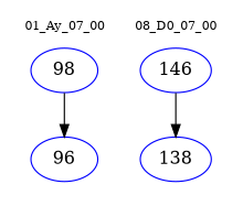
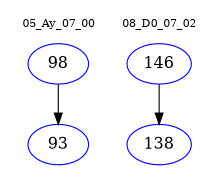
  digraph {
    node [color=blue]
    edge [color=black]
    n1 [label=98]
-   n2 [label=96]
+   n2 [label=93]
    n3 [label=146]
    n4 [label=138]
    subgraph cluster_1 {
      color=white
      fontsize=10
-     label="01_Ay_07_00"
+     label="05_Ay_07_00"
      n1
      n2
    }
    subgraph cluster_2 {
      color=white
      fontsize=10
-     label="08_D0_07_00"
+     label="08_D0_07_02"
      n3
      n4
    }
    n1 -> n2
    n3 -> n4
  }
